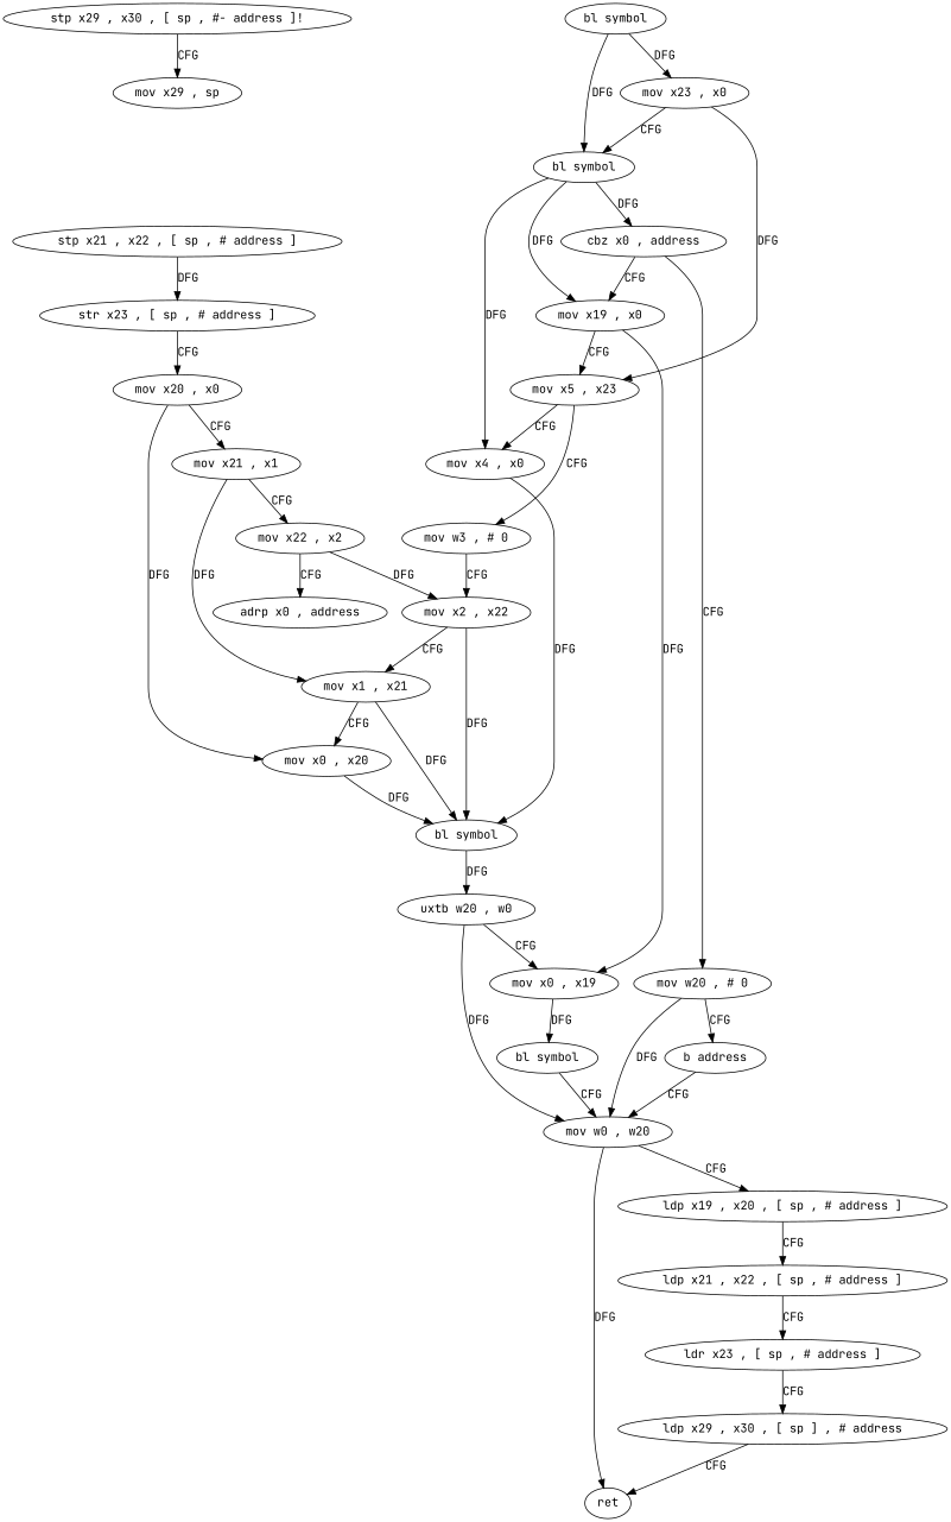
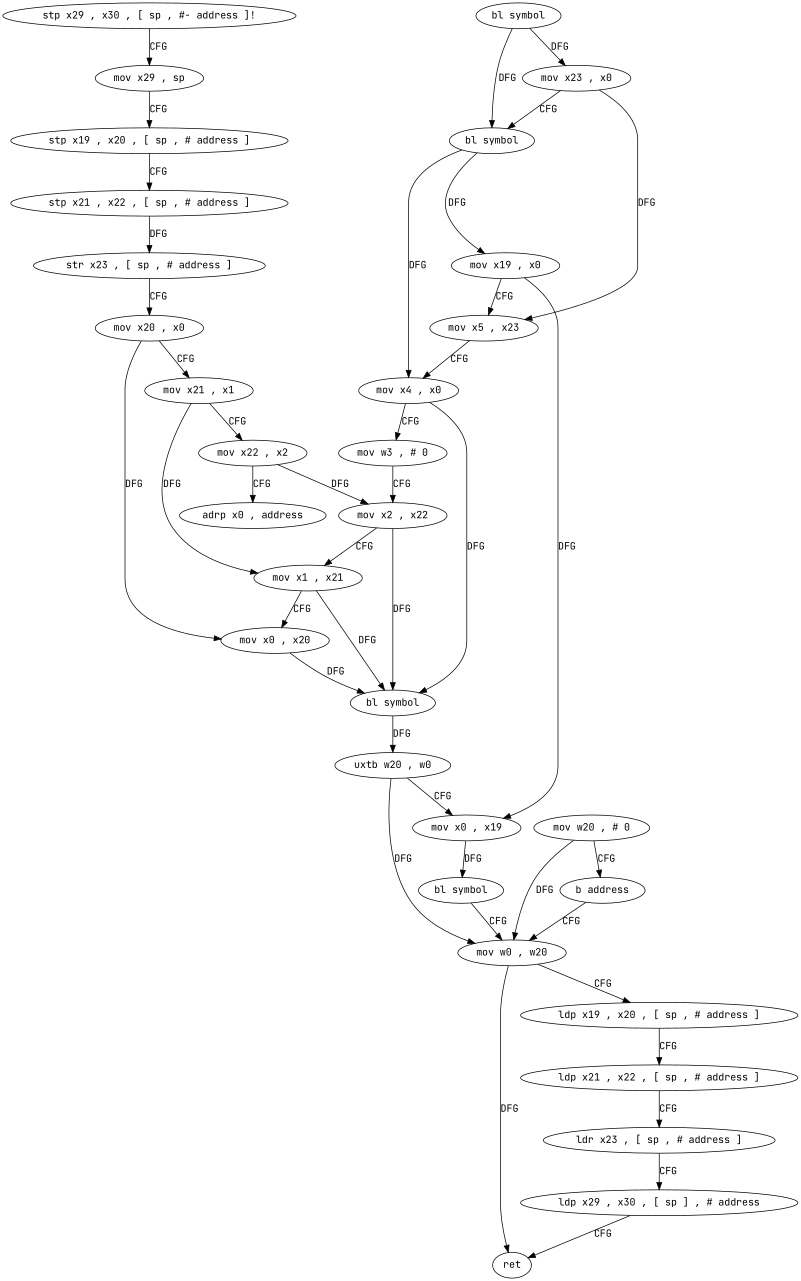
  digraph {
    fontname="JetBrains Mono"
    node [fontname="JetBrains Mono"]
    edge [fontname="JetBrains Mono"]
    n1 [label="stp x29 , x30 , [ sp , #- address ]!"]
    n2 [label="mov x29 , sp"]
+   n3 [label="stp x19 , x20 , [ sp , # address ]"]
    n4 [label="stp x21 , x22 , [ sp , # address ]"]
    n5 [label="str x23 , [ sp , # address ]"]
    n6 [label="mov x20 , x0"]
    n7 [label="mov x21 , x1"]
    n8 [label="mov x0 , x20"]
    n9 [label="mov x22 , x2"]
    n10 [label="mov x1 , x21"]
    n11 [label="bl symbol"]
    n12 [label="adrp x0 , address"]
    n13 [label="mov x2 , x22"]
    n14 [label="bl symbol"]
    n15 [label="mov x23 , x0"]
    n16 [label="bl symbol"]
    n17 [label="mov x5 , x23"]
-   n18 [label="cbz x0 , address"]
    n19 [label="mov x19 , x0"]
    n20 [label="mov x4 , x0"]
    n21 [label="mov w20 , # 0"]
    n22 [label="mov x0 , x19"]
    n23 [label="mov w3 , # 0"]
    n24 [label="b address"]
    n25 [label="mov w0 , w20"]
    n26 [label="ldp x19 , x20 , [ sp , # address ]"]
    n27 [label=ret]
    n28 [label="bl symbol"]
    n29 [label="ldp x21 , x22 , [ sp , # address ]"]
    n30 [label="uxtb w20 , w0"]
    n31 [label="ldr x23 , [ sp , # address ]"]
    n32 [label="ldp x29 , x30 , [ sp ] , # address"]
    n1 -> n2 [label=CFG]
+   n2 -> n3 [label=CFG]
+   n3 -> n4 [label=CFG]
    n4 -> n5 [label=DFG]
    n5 -> n6 [label=CFG]
    n6 -> n7 [label=CFG]
    n6 -> n8 [label=DFG]
    n7 -> n9 [label=CFG]
    n7 -> n10 [label=DFG]
    n8 -> n11 [label=DFG]
    n9 -> n12 [label=CFG]
    n9 -> n13 [label=DFG]
    n10 -> n8 [label=CFG]
    n10 -> n11 [label=DFG]
    n11 -> n30 [label=DFG]
    n13 -> n10 [label=CFG]
    n13 -> n11 [label=DFG]
    n14 -> n15 [label=DFG]
    n14 -> n16 [label=DFG]
    n15 -> n16 [label=CFG]
    n15 -> n17 [label=DFG]
-   n16 -> n18 [label=DFG]
    n16 -> n19 [label=DFG]
    n16 -> n20 [label=DFG]
    n17 -> n20 [label=CFG]
-   n18 -> n19 [label=CFG]
-   n18 -> n21 [label=CFG]
    n19 -> n17 [label=CFG]
    n19 -> n22 [label=DFG]
    n20 -> n11 [label=DFG]
-   n17 -> n23 [label=CFG]
+   n20 -> n23 [label=CFG]
    n21 -> n24 [label=CFG]
    n21 -> n25 [label=DFG]
    n22 -> n28 [label=DFG]
    n23 -> n13 [label=CFG]
    n24 -> n25 [label=CFG]
    n25 -> n26 [label=CFG]
    n25 -> n27 [label=DFG]
    n26 -> n29 [label=CFG]
    n28 -> n25 [label=CFG]
    n29 -> n31 [label=CFG]
    n30 -> n22 [label=CFG]
    n30 -> n25 [label=DFG]
    n31 -> n32 [label=CFG]
    n32 -> n27 [label=CFG]
  }
